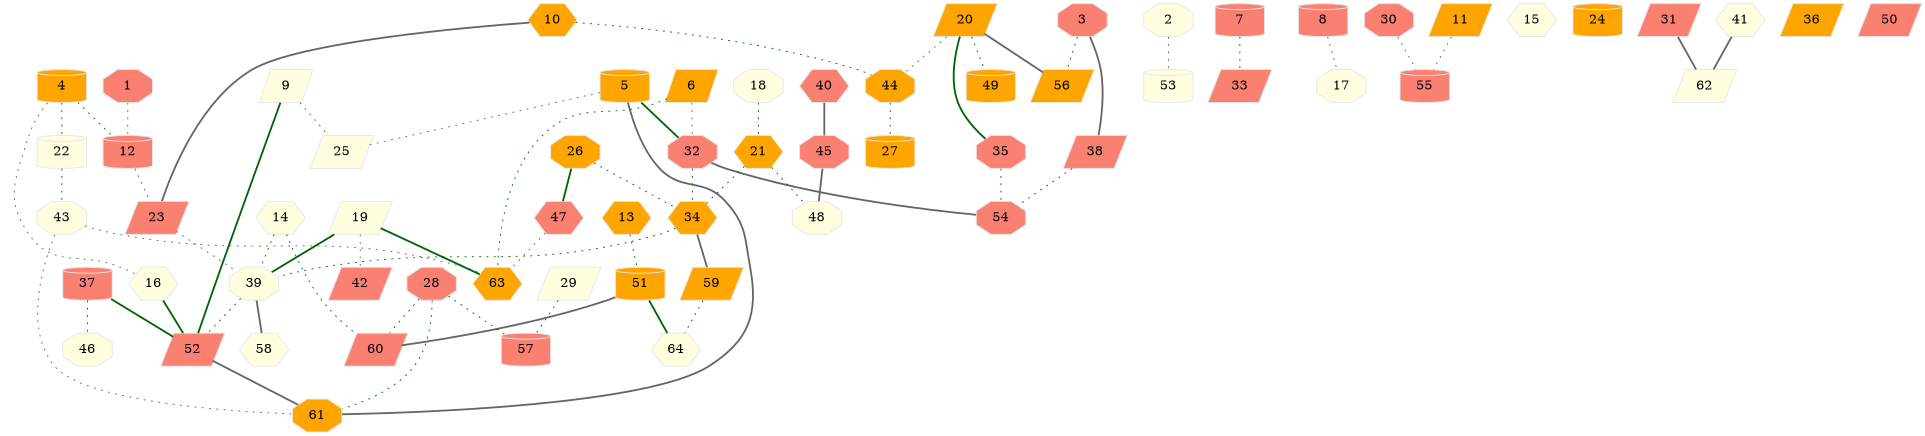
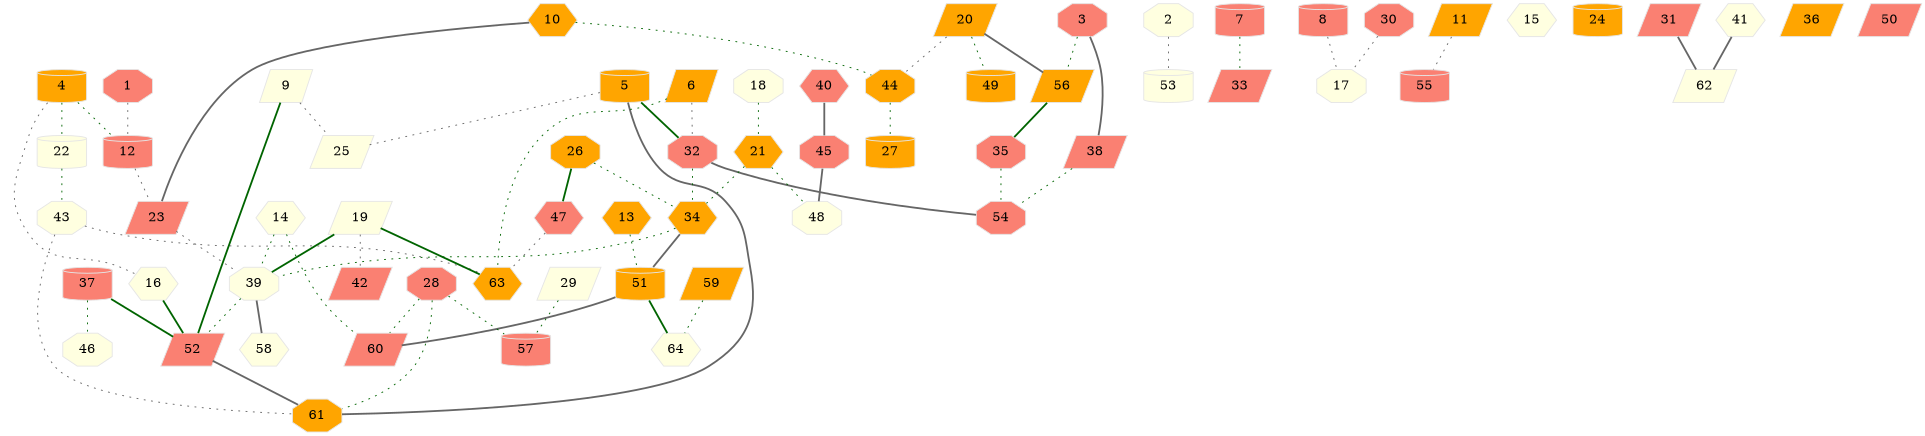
  graph {
    node [color=gray90 fillcolor=salmon shape=parallelogram style=filled]
    edge [color=darkgreen style=dotted]
    1 [shape=octagon]
    12 [shape=cylinder]
    23
    2 [fillcolor=lightyellow shape=octagon]
    53 [fillcolor=lightyellow shape=cylinder]
    3 [shape=octagon]
    38
    56 [fillcolor=orange]
    54 [shape=octagon]
    4 [fillcolor=orange shape=cylinder]
    16 [fillcolor=lightyellow shape=hexagon]
    22 [fillcolor=lightyellow shape=cylinder]
    52
    43 [fillcolor=lightyellow shape=octagon]
    5 [fillcolor=orange shape=cylinder]
    25 [fillcolor=lightyellow]
    32 [shape=octagon]
    61 [fillcolor=orange shape=octagon]
    34 [fillcolor=orange shape=hexagon]
    6 [fillcolor=orange]
    63 [fillcolor=orange shape=hexagon]
    7 [shape=cylinder]
    33
    8 [shape=cylinder]
    17 [fillcolor=lightyellow shape=octagon]
    9 [fillcolor=lightyellow]
    10 [fillcolor=orange shape=hexagon]
    44 [fillcolor=orange shape=octagon]
    39 [fillcolor=lightyellow shape=octagon]
    27 [fillcolor=orange shape=cylinder]
    11 [fillcolor=orange]
    55 [shape=cylinder]
    13 [fillcolor=orange shape=hexagon]
    51 [fillcolor=orange shape=cylinder]
    60
    64 [fillcolor=lightyellow shape=hexagon]
    14 [fillcolor=lightyellow shape=hexagon]
    58 [fillcolor=lightyellow shape=hexagon]
    15 [fillcolor=lightyellow shape=hexagon]
    18 [fillcolor=lightyellow shape=octagon]
    21 [fillcolor=orange shape=hexagon]
    48 [fillcolor=lightyellow shape=octagon]
    19 [fillcolor=lightyellow]
    42
    20 [fillcolor=orange]
    35 [shape=octagon]
    49 [fillcolor=orange shape=cylinder]
    59 [fillcolor=orange]
    24 [fillcolor=orange shape=cylinder]
    26 [fillcolor=orange shape=octagon]
    47 [shape=hexagon]
    28 [shape=octagon]
    57 [shape=cylinder]
    29 [fillcolor=lightyellow]
    30 [shape=octagon]
    62 [fillcolor=lightyellow]
    31
    36 [fillcolor=orange]
    37 [shape=cylinder]
    46 [fillcolor=lightyellow shape=octagon]
    40 [shape=hexagon]
    45 [shape=octagon]
    41 [fillcolor=lightyellow shape=hexagon]
    50
    1 -- 12 [color=gray40]
    12 -- 23 [color=gray40]
    23 -- 39 [color=gray40]
    2 -- 53 [color=gray40]
    3 -- 38 [color=gray40 style=bold]
    3 -- 56
    38 -- 54
    4 -- 12
    4 -- 16 [color=gray40]
    4 -- 22
    16 -- 52 [style=bold]
    22 -- 43
    52 -- 61 [color=gray40 style=bold]
    43 -- 61 [color=gray40]
    43 -- 63 [color=gray40]
    5 -- 25 [color=gray40]
    5 -- 32 [style=bold]
    5 -- 61 [color=gray40 style=bold]
    32 -- 54 [color=gray40 style=bold]
    32 -- 34
    34 -- 39
-   34 -- 59 [color=gray40 style=bold]
+   34 -- 51 [color=gray40 style=bold]
    6 -- 32 [color=gray40]
    6 -- 63
    7 -- 33
    8 -- 17 [color=gray40]
    9 -- 52 [style=bold]
    9 -- 25 [color=gray40]
    10 -- 23 [color=gray40 style=bold]
    10 -- 44
    44 -- 27
    39 -- 52
    39 -- 58 [color=gray40 style=bold]
    11 -- 55 [color=gray40]
    13 -- 51
    51 -- 60 [color=gray40 style=bold]
    51 -- 64 [style=bold]
    14 -- 39
    14 -- 60
    18 -- 21
    21 -- 34
    21 -- 48
    19 -- 63 [style=bold]
    19 -- 39 [style=bold]
    19 -- 42 [color=gray40]
    20 -- 56 [color=gray40 style=bold]
    20 -- 44 [color=gray40]
-   20 -- 35 [style=bold]
+   56 -- 35 [style=bold]
    20 -- 49
    35 -- 54
    59 -- 64
    26 -- 34
    26 -- 47 [style=bold]
    47 -- 63 [color=gray40]
    28 -- 61
    28 -- 60
    28 -- 57
    29 -- 57
-   30 -- 55 [color=gray40]
+   30 -- 17 [color=gray40]
    31 -- 62 [color=gray40 style=bold]
    37 -- 52 [style=bold]
    37 -- 46
    40 -- 45 [color=gray40 style=bold]
    45 -- 48 [color=gray40 style=bold]
    41 -- 62 [color=gray40 style=bold]
  }
